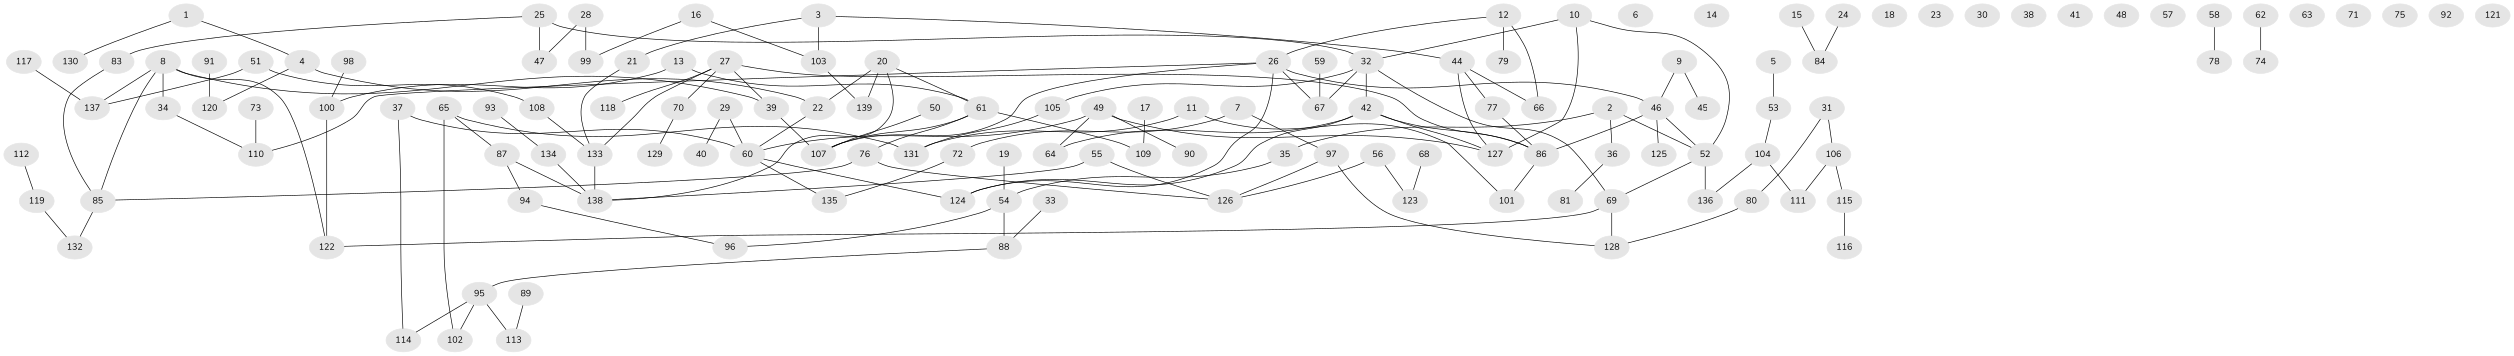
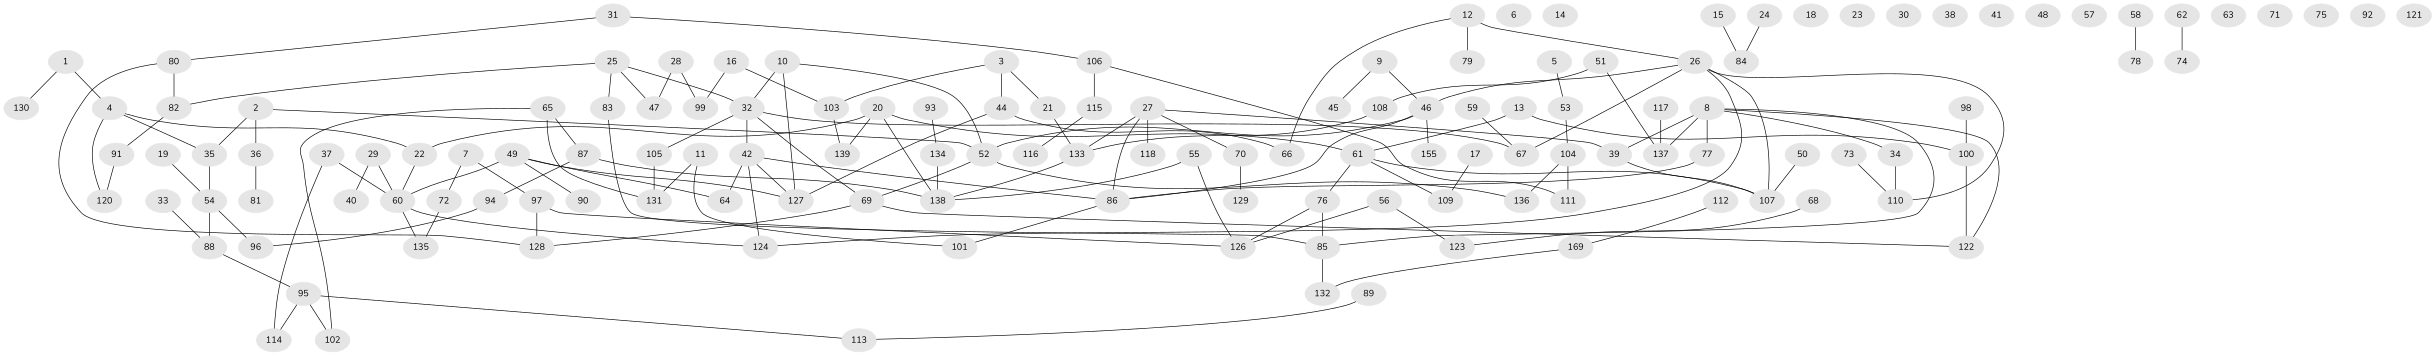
  graph {
    fontname=Nunito
    node [color=gray90 fontname=Nunito style=filled]
    edge [fontname=Nunito]
    1
    4
    130
    35
    22
    120
    2
    36
    52
    54
    81
    69
    136
    3
    21
    44
    103
    133
    127
    66
    77
    139
    60
    5
    53
    104
    6
    7
    72
    97
    135
    126
    128
    8
    34
    39
    85
    122
    137
    110
    107
    132
    9
    45
    46
    86
-   125
+   125 [label=155]
    10
    32
    67
    42
    105
    11
    101
    131
    12
    26
    79
    124
    13
    61
    100
    109
    76
    14
    15
    84
    16
    99
    17
    18
    19
    88
    96
    20
    138
    23
    24
    25
    47
+   82
    83
    91
    27
    70
    118
    129
    28
    29
    40
    30
    31
    80
    106
    111
    115
    64
    33
    95
    37
    114
    38
    41
    65
    87
    102
    48
    49
    90
    50
    51
    108
    55
    56
    123
    57
    58
    78
    59
    62
    74
    63
    94
    68
    71
    73
    75
    113
    89
    92
    93
    134
    98
    116
    112
-   119
+   119 [label=169]
    117
    121
    1 -- 4
    1 -- 130
+   4 -- 35
    4 -- 22
    4 -- 120
    35 -- 54
    22 -- 60
    2 -- 35
    2 -- 36
    2 -- 52
    36 -- 81
    52 -- 69
    52 -- 136
    54 -- 88
    54 -- 96
    69 -- 128
    69 -- 122
    3 -- 21
    3 -- 44
    3 -- 103
    21 -- 133
    44 -- 127
    44 -- 66
-   44 -- 77
+   8 -- 77
    103 -- 139
    133 -- 138
    77 -- 86
    60 -- 135
    60 -- 124
    5 -- 53
    53 -- 104
    104 -- 136
    104 -- 111
    7 -- 72
    7 -- 97
    72 -- 135
    97 -- 126
    97 -- 128
    8 -- 34
    8 -- 39
    8 -- 85
    8 -- 122
    8 -- 137
    34 -- 110
    39 -- 107
    85 -- 132
    9 -- 45
    9 -- 46
    46 -- 52
    46 -- 86
    46 -- 125
    86 -- 101
    10 -- 52
    10 -- 127
    10 -- 32
    32 -- 69
    32 -- 67
    32 -- 42
    32 -- 105
    42 -- 127
    42 -- 86
    42 -- 124
    42 -- 64
    105 -- 131
    11 -- 101
    11 -- 131
    12 -- 66
    12 -- 26
    12 -- 79
    26 -- 110
    26 -- 107
    26 -- 46
    26 -- 67
    26 -- 124
    13 -- 61
    13 -- 100
    61 -- 107
    61 -- 109
    61 -- 76
    100 -- 122
    76 -- 126
    76 -- 85
    15 -- 84
    16 -- 103
    16 -- 99
    17 -- 109
    19 -- 54
    88 -- 95
    20 -- 22
    20 -- 139
    20 -- 61
    20 -- 138
    24 -- 84
    25 -- 32
    25 -- 47
+   25 -- 82
    25 -- 83
+   82 -- 91
    83 -- 85
    91 -- 120
    27 -- 133
    27 -- 39
    27 -- 86
    27 -- 70
    27 -- 118
    70 -- 129
    28 -- 99
    28 -- 47
    29 -- 60
    29 -- 40
    31 -- 80
    31 -- 106
    80 -- 128
+   80 -- 82
    106 -- 111
    106 -- 115
    115 -- 116
    33 -- 88
    95 -- 114
    95 -- 102
    95 -- 113
    37 -- 60
    37 -- 114
    65 -- 131
    65 -- 87
    65 -- 102
    87 -- 138
    87 -- 94
    49 -- 127
    49 -- 60
    49 -- 64
    49 -- 90
    50 -- 107
    51 -- 137
    51 -- 108
    108 -- 133
    55 -- 126
    55 -- 138
    56 -- 126
    56 -- 123
    58 -- 78
    59 -- 67
    62 -- 74
    94 -- 96
    68 -- 123
    73 -- 110
    89 -- 113
    93 -- 134
    134 -- 138
    98 -- 100
    112 -- 119
    119 -- 132
    117 -- 137
  }
